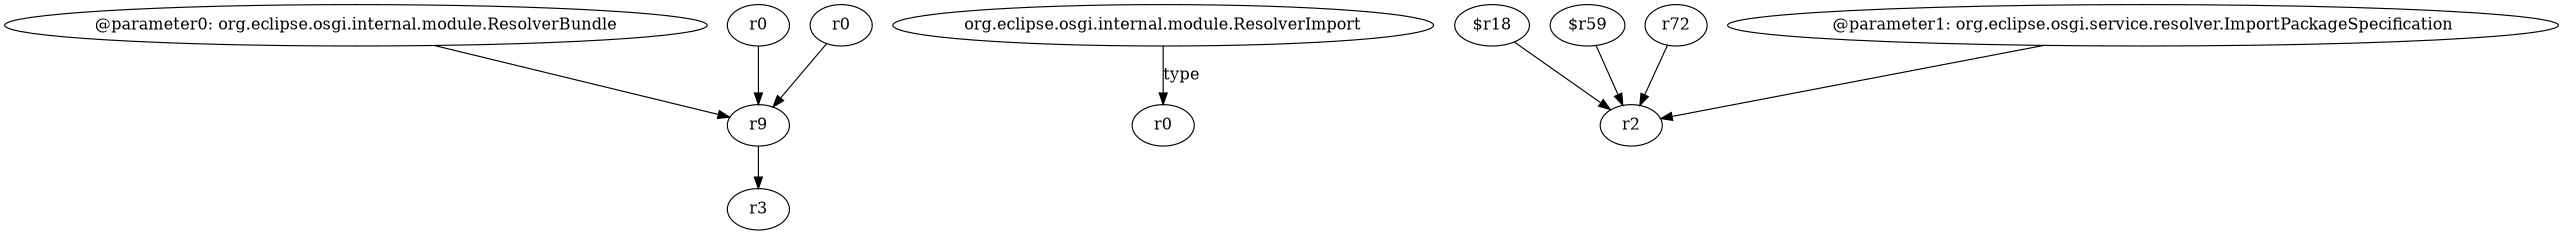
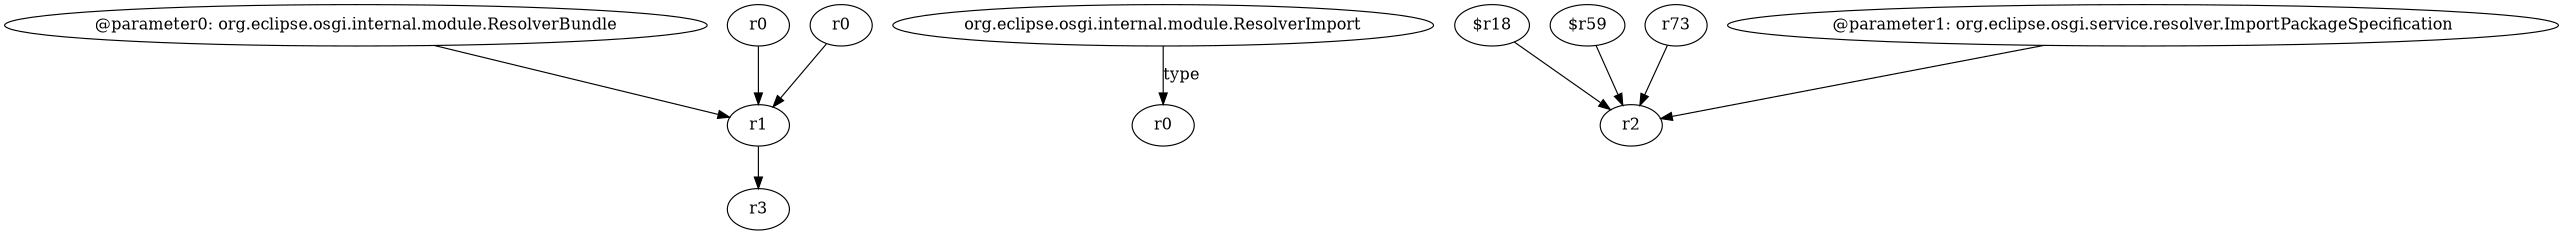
  digraph {
    n1 [label="@parameter0: org.eclipse.osgi.internal.module.ResolverBundle"]
-   n2 [label=r9]
+   n2 [label=r1]
    n3 [label=r3]
    n4 [label="org.eclipse.osgi.internal.module.ResolverImport"]
    n5 [label=r0]
    n6 [label="$r18"]
    n7 [label=r2]
    n8 [label=r0]
    n9 [label="$r59"]
-   n10 [label=r72]
+   n10 [label=r73]
    n11 [label=r0]
    n12 [label="@parameter1: org.eclipse.osgi.service.resolver.ImportPackageSpecification"]
    n1 -> n2
    n2 -> n3
    n4 -> n5 [label=type]
    n6 -> n7
    n8 -> n2
    n9 -> n7
    n10 -> n7
    n11 -> n2
    n12 -> n7
  }
